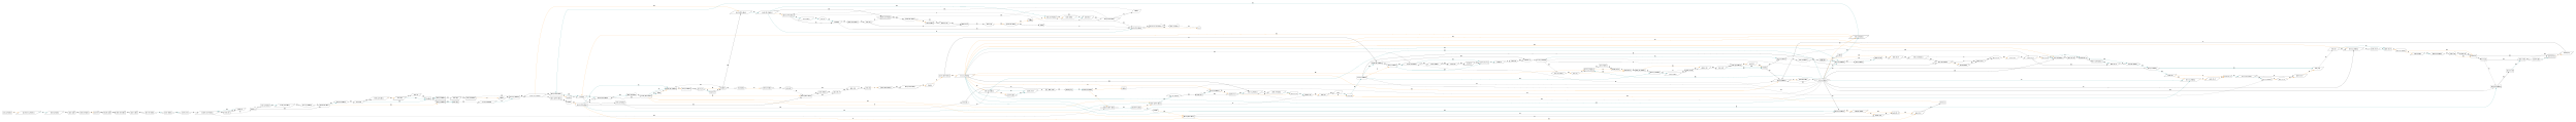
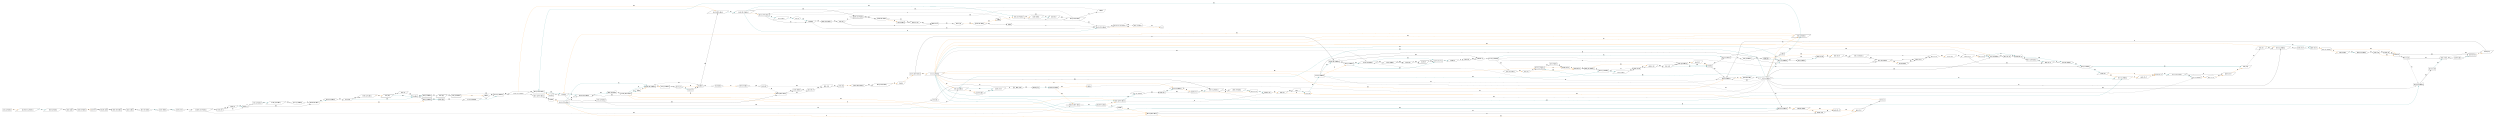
  digraph {
    fontname=Oswald
    rankdir=LR
    node [fontname=Oswald shape=parallelogram]
    edge [color=gray40 fontname=Oswald]
    n1 [label="sub sp , sp , # address" shape=note]
    n2 [label="stp x29 , x30 , [ sp , # address ]"]
    n3 [label="add x29 , sp , # address"]
    n4 [label="adrp x8 , symbol" shape=folder]
    n5 [label="add x8 , x8 , # address" shape=note]
    n6 [label="mov x9 , # 0" shape=folder]
    n7 [label="adrp x10 , symbol" shape=folder]
    n8 [label="add x10 , x10 , # address" shape=folder]
    n9 [label="adrp x11 , address" shape=folder]
    n10 [label="add x11 , x11 , # address" shape=hexagon]
    n11 [label="mov w12 , # address" shape=hexagon]
    n12 [label="and w12 , w0 , w12" shape=hexagon]
    n13 [label="sturb w12 , [ x29 , #- address ]"]
    n14 [label="ldr x13 , [ x8 ]" shape=folder]
    n15 [label="ldurb w8 , [ x29 , #- address ]" shape=hexagon]
    n16 [label="cmp x9 , x13"]
    n17 [label="cset w12 , cs" shape=folder]
    n18 [label="tbnz w8 , # 0 , address" shape=note]
    n19 [label="str x8 , [ sp , # address ]" shape=note]
    n20 [label="tbnz w12 , # 0 , address" shape=folder]
    n21 [label="str x10 , [ sp , # address ]"]
    n22 [label="ldr x8 , [ sp , # address ]" shape=note]
    n23 [label="ldr x8 , [ sp , # address ]" shape=hexagon]
    n24 [label="str x11 , [ sp , # address ]" shape=hexagon]
    n25 [label="ldr x9 , [ x8 ]" shape=folder]
    n26 [label="ldr x9 , [ x8 ]"]
    n27 [label="str x9 , [ sp , # address ]"]
    n28 [label="ldr x10 , [ sp , # address ]"]
    n29 [label="b.hs address" shape=folder]
    n30 [label="ldr x8 , [ sp , # address ]" shape=note]
    n31 [label="stur x8 , [ x29 , #- address ]"]
    n32 [label="ldur x8 , [ x29 , #- address ]"]
    n33 [label="ldur x9 , [ x29 , #- address ]" shape=folder]
    n34 [label="ldur x0 , [ x29 , #- address ]" shape=folder]
    n35 [label="ldr x11 , [ x10 ]"]
    n36 [label="ldr x8 , [ sp , # address ]" shape=folder]
    n37 [label="cmp x9 , x11"]
    n38 [label="ldr x9 , [ x8 ]"]
    n39 [label="str x9 , [ sp , # address ]" shape=note]
    n40 [label="stur x8 , [ x29 , #- address ]"]
    n41 [label="ldur x8 , [ x29 , #- address ]" shape=note]
    n42 [label="ldur x0 , [ x29 , #- address ]" shape=hexagon]
    n43 [label="ldur x10 , [ x29 , #- address ]" shape=hexagon]
    n44 [label="ldur x8 , [ x29 , #- address ]" shape=note]
    n45 [label="mov x9 , # address"]
    n46 [label="b.hs address"]
    n47 [label="ldp x29 , x30 , [ sp , # address ]" shape=folder]
    n48 [label=ret shape=hexagon]
    n49 [label="subs x10 , x10 , # address" shape=hexagon]
    n50 [label="mov x9 , # address"]
    n51 [label="add x8 , x8 , x9"]
    n52 [label="cmp x9 , x8" shape=hexagon]
    n53 [label="ldr x8 , [ sp , # address ]" shape=folder]
    n54 [label="adrp x8 , address" shape=hexagon]
    n55 [label="add x8 , x8 , # address" shape=hexagon]
    n56 [label="ldr x8 , [ x8 ]" shape=hexagon]
    n57 [label="ldur x9 , [ x29 , #- address ]" shape=note]
    n58 [label="add x8 , x8 , x9"]
    n59 [label="mov x10 , # address" shape=note]
    n60 [label="mul x9 , x10 , x9" shape=note]
    n61 [label="ldr x8 , [ x8 ]" shape=folder]
    n62 [label="stur x8 , [ x29 , #- address ]" shape=hexagon]
    n63 [label="ldur x0 , [ x29 , #- address ]"]
    n64 [label="bl symbol"]
    n65 [label="stur x0 , [ x29 , #- address ]" shape=folder]
    n66 [label="str xzr , [ sp , # address ]"]
    n67 [label="ldur x8 , [ x29 , #- address ]" shape=folder]
    n68 [label="ldr x8 , [ sp , # address ]"]
    n69 [label="ldr x10 , [ sp , # address ]"]
    n70 [label="ldr x8 , [ sp , # address ]"]
    n71 [label="ldr x11 , [ sp , # address ]" shape=hexagon]
    n72 [label="ldr x11 , [ sp , # address ]"]
    n73 [label="ldr x10 , [ sp , # address ]"]
    n74 [label="ldr x10 , [ sp , # address ]" shape=folder]
    n75 [label="ldr x9 , [ sp , # address ]" shape=note]
    n76 [label="ldr x11 , [ sp , # address ]" shape=folder]
    n77 [label="ldr x11 , [ sp , # address ]" shape=folder]
    n78 [label="ldr x11 , [ sp , # address ]"]
    n79 [label="ldr x10 , [ sp , # address ]"]
    n80 [label="ldr x10 , [ sp , # address ]" shape=folder]
    n81 [label="ldr x9 , [ sp , # address ]" shape=note]
    n82 [label="add x8 , x8 , x9" shape=hexagon]
    n83 [label="b.hs address"]
    n84 [label="mov x11 , # address" shape=hexagon]
    n85 [label="mul x10 , x11 , x10"]
    n86 [label="add x8 , x8 , # address" shape=hexagon]
    n87 [label="add x10 , x10 , x11" shape=hexagon]
    n88 [label="add x11 , x11 , # address"]
    n89 [label="csel w11 , w12 , w11 , eq" shape=folder]
    n90 [label="mov w11 , # address"]
    n91 [label="mov x13 , # address" shape=note]
    n92 [label="mul x10 , x13 , x10" shape=folder]
    n93 [label="add x9 , x9 , # address"]
    n94 [label="mov x12 , # address" shape=folder]
    n95 [label="mul x11 , x12 , x11" shape=folder]
    n96 [label="mul x11 , x12 , x11" shape=note]
    n97 [label="mul x11 , x12 , x11"]
    n98 [label="mul x10 , x12 , x10" shape=hexagon]
    n99 [label="mul x10 , x12 , x10" shape=note]
    n100 [label="cmp x8 , x9" shape=folder]
    n101 [label="ldur x8 , [ x29 , #- address ]"]
    n102 [label="ldr x8 , [ sp , # address ]" shape=note]
    n103 [label="b address" shape=hexagon]
    n104 [label="add sp , sp , # address" shape=folder]
    n105 [label="ldr x9 , [ x8 ]" shape=hexagon]
    n106 [label="add x9 , x9 , x10" shape=note]
    n107 [label="ldrb w12 , [ x9 ]" shape=hexagon]
    n108 [label="mov x11 , # address" shape=note]
    n109 [label="mul x10 , x11 , x10" shape=hexagon]
    n110 [label="tbnz w12 , # 0 , address" shape=hexagon]
    n111 [label="b address" shape=note]
    n112 [label="b address" shape=folder]
    n113 [label="add x8 , x8 , # address" shape=folder]
    n114 [label="stur x8 , [ x29 , #- address ]" shape=note]
    n115 [label="b address" shape=folder]
    n116 [label="ldur x8 , [ x29 , #- address ]" shape=folder]
    n117 [label="ldur x8 , [ x29 , #- address ]" shape=folder]
    n118 [label="ldur x8 , [ x29 , #- address ]" shape=folder]
    n119 [label="ldr x9 , [ sp , # address ]" shape=note]
    n120 [label="b.hs address" shape=note]
    n121 [label="ldr x9 , [ sp , # address ]" shape=hexagon]
    n122 [label="udiv x8 , x8 , x10" shape=hexagon]
    n123 [label="udiv x10 , x8 , x9" shape=hexagon]
    n124 [label="subs x8 , x8 , x9"]
    n125 [label="ldr x10 , [ x9 ]" shape=hexagon]
    n126 [label="ldr x9 , [ x8 ]" shape=hexagon]
    n127 [label="add x9 , x9 , x10" shape=hexagon]
    n128 [label="ldrb w12 , [ x9 ]" shape=folder]
    n129 [label="tbnz w12 , # 0 , address" shape=note]
    n130 [label="b address" shape=folder]
    n131 [label="b address" shape=note]
    n132 [label="bl symbol" shape=note]
    n133 [label="stur xzr , [ x29 , #- address ]" shape=folder]
    n134 [label="stur x8 , [ x29 , #- address ]"]
    n135 [label="cmp x8 , x10" shape=folder]
    n136 [label="ldr x10 , [ x9 ]" shape=folder]
    n137 [label="str x8 , [ sp ]"]
    n138 [label="str x8 , [ sp , # address ]" shape=hexagon]
    n139 [label="b address"]
    n140 [label="udiv x10 , x10 , x11" shape=folder]
    n141 [label="b address"]
    n142 [label="ldr x8 , [ sp ]" shape=folder]
    n143 [label="str x8 , [ sp , # address ]" shape=note]
    n144 [label="ldr x10 , [ sp , # address ]" shape=folder]
    n145 [label="ldr x11 , [ sp , # address ]"]
    n146 [label="ldr x11 , [ sp , # address ]" shape=note]
    n147 [label="mul x9 , x10 , x9" shape=note]
    n148 [label="str x8 , [ sp ]" shape=folder]
    n149 [label="b address" shape=note]
    n150 [label="mov x13 , # address"]
    n151 [label="mul x10 , x13 , x10" shape=note]
    n152 [label="mov x13 , # address" shape=hexagon]
    n153 [label="mul x11 , x13 , x11" shape=hexagon]
    n154 [label="mul x11 , x13 , x11" shape=hexagon]
    n155 [label="str x8 , [ sp , # address ]" shape=note]
    n156 [label="mov w9 , w11"]
    n157 [label="mov w12 , # 0"]
    n158 [label="cmp x9 , x10"]
    n159 [label="sxtw x9 , w9" shape=hexagon]
    n160 [label="ldr x8 , [ sp , # address ]" shape=hexagon]
    n161 [label="ldr x10 , [ sp , # address ]" shape=folder]
    n162 [label="ldr x8 , [ sp , # address ]" shape=note]
    n163 [label="ldr x8 , [ sp , # address ]" shape=hexagon]
    n164 [label="ldr x9 , [ x8 ]" shape=hexagon]
    n165 [label="b.hs address" shape=folder]
    n166 [label="cmp x9 , x10"]
    n167 [label="ldr x9 , [ sp , # address ]" shape=hexagon]
    n168 [label="subs x8 , x8 , x10"]
    n169 [label="ldr x10 , [ x9 ]"]
    n170 [label="str x8 , [ x10 ]"]
    n171 [label="add x9 , x9 , x10" shape=folder]
    n172 [label="ldr x9 , [ x9 , # address ]" shape=folder]
    n173 [label="add x9 , x9 , x10"]
    n174 [label="ldr x9 , [ x9 ]"]
    n175 [label="ldr x10 , [ x9 ]" shape=hexagon]
    n176 [label="ldr x10 , [ x9 ]" shape=note]
    n177 [label="add x8 , x11 , x8"]
    n178 [label="add x10 , x10 , x11"]
    n179 [label="ldr x10 , [ x10 , # address ]"]
    n180 [label="add x10 , x10 , x11" shape=hexagon]
    n181 [label="ldr x10 , [ x10 ]"]
    n182 [label="add x10 , x10 , x11" shape=folder]
    n183 [label="str x8 , [ x10 , # address ]" shape=hexagon]
    n184 [label="ldr x11 , [ x10 , # address ]" shape=folder]
    n185 [label="add x10 , x10 , x11" shape=note]
    n186 [label="ldr x8 , [ x9 ]"]
    n187 [label="ldr x10 , [ x10 , # address ]"]
    n188 [label="add x10 , x10 , x11"]
    n189 [label="add x8 , x8 , x10" shape=folder]
    n190 [label="ldr x8 , [ x8 , # address ]" shape=note]
    n191 [label="adrp x10 , symbol"]
    n192 [label="cset w14 , cc" shape=note]
    n193 [label="add x10 , x10 , # address" shape=hexagon]
    n194 [label="ldr x8 , [ x9 ]" shape=folder]
    n195 [label="and w14 , w14 , w15" shape=folder]
    n196 [label="ldr x10 , [ x10 ]" shape=folder]
    n197 [label="cmp x8 , x10" shape=note]
    n198 [label="add x8 , x8 , x10" shape=note]
    n199 [label="strb w14 , [ x8 ]"]
    n200 [label="mov w15 , # address" shape=hexagon]
    n1 -> n2 [color=darkorange label=CFG]
    n2 -> n3 [color=teal label=CFG]
    n3 -> n4 [label=CFG]
    n4 -> n5 [label=CFG]
    n5 -> n6 [color=darkorange label=CFG]
    n6 -> n7 [color=black label=CFG]
    n7 -> n8 [color=black label=CFG]
    n8 -> n9 [label=CFG]
    n9 -> n10 [label=CFG]
    n10 -> n11 [color=teal label=CFG]
    n11 -> n12 [color=teal label=CFG]
    n12 -> n13 [color=black label=DFG]
    n13 -> n14 [label=CFG]
    n13 -> n15 [label=DFG]
    n14 -> n16 [color=black label=CFG]
    n14 -> n17 [label=DFG]
    n15 -> n18 [color=teal label=DFG]
-   n16 -> n13 [color=teal label=CFG]
+   n16 -> n17 [color=teal label=CFG]
    n17 -> n19 [label=CFG]
    n17 -> n20 [color=black label=DFG]
    n18 -> n117 [color=darkorange label=CFG]
    n18 -> n131 [label=CFG]
    n19 -> n21 [color=teal label=CFG]
    n20 -> n22 [color=darkorange label=CFG]
    n20 -> n23 [color=teal label=CFG]
    n21 -> n24 [label=CFG]
    n22 -> n25 [color=teal label=CFG]
    n23 -> n26 [label=CFG]
    n24 -> n20 [label=CFG]
    n25 -> n27 [label=DFG]
    n26 -> n28 [color=black label=CFG]
    n26 -> n29 [color=teal label=DFG]
    n27 -> n30 [color=teal label=DFG]
    n28 -> n35 [color=darkorange label=CFG]
    n29 -> n22 [label=CFG]
    n29 -> n36 [color=teal label=CFG]
    n30 -> n31 [color=black label=DFG]
    n31 -> n32 [color=darkorange label=DFG]
    n31 -> n33 [label=DFG]
    n31 -> n34 [label=DFG]
    n32 -> n40 [color=teal label=DFG]
    n33 -> n83 [color=teal label=DFG]
    n33 -> n100 [color=darkorange label=CFG]
    n34 -> n132 [color=black label=DFG]
    n35 -> n29 [color=teal label=DFG]
    n35 -> n37 [label=CFG]
    n36 -> n38 [label=CFG]
    n37 -> n29 [label=CFG]
    n38 -> n39 [label=DFG]
    n39 -> n30 [label=DFG]
    n39 -> n103 [color=darkorange label=CFG]
    n40 -> n41 [color=darkorange label=DFG]
    n40 -> n42 [color=teal label=DFG]
    n40 -> n43 [color=black label=DFG]
    n40 -> n44 [color=teal label=DFG]
    n41 -> n45 [color=teal label=CFG]
    n41 -> n46 [color=black label=DFG]
    n42 -> n47 [color=black label=CFG]
    n42 -> n48 [color=darkorange label=DFG]
    n43 -> n49 [color=black label=DFG]
    n44 -> n50 [color=darkorange label=CFG]
    n44 -> n51 [label=DFG]
    n45 -> n52 [color=teal label=CFG]
    n46 -> n42 [label=CFG]
    n46 -> n53 [label=CFG]
    n47 -> n104 [label=CFG]
    n49 -> n108 [color=darkorange label=CFG]
    n49 -> n109 [label=DFG]
    n50 -> n51 [color=teal label=CFG]
    n51 -> n134 [label=DFG]
    n52 -> n46 [color=teal label=CFG]
    n53 -> n105 [color=black label=CFG]
    n54 -> n55 [color=darkorange label=CFG]
    n55 -> n56 [label=CFG]
    n56 -> n57 [label=CFG]
    n56 -> n58 [label=DFG]
    n57 -> n59 [color=black label=CFG]
    n57 -> n60 [label=DFG]
    n58 -> n61 [color=black label=DFG]
    n59 -> n60 [label=CFG]
    n60 -> n58 [label=DFG]
    n61 -> n62 [color=darkorange label=DFG]
    n62 -> n63 [color=black label=DFG]
    n63 -> n64 [color=darkorange label=CFG]
    n64 -> n65 [color=darkorange label=DFG]
    n65 -> n66 [color=darkorange label=CFG]
    n65 -> n67 [color=black label=DFG]
    n66 -> n68 [color=darkorange label=DFG]
    n66 -> n69 [color=darkorange label=DFG]
    n66 -> n70 [color=darkorange label=DFG]
    n66 -> n71 [color=darkorange label=DFG]
    n66 -> n72 [color=black label=DFG]
    n66 -> n73 [label=DFG]
    n66 -> n74 [color=darkorange label=DFG]
    n66 -> n75 [color=teal label=DFG]
    n66 -> n76 [color=teal label=DFG]
    n66 -> n77 [color=darkorange label=DFG]
    n66 -> n78 [color=teal label=DFG]
    n66 -> n79 [color=darkorange label=DFG]
    n66 -> n80 [color=teal label=DFG]
    n67 -> n81 [label=CFG]
    n67 -> n82 [color=black label=DFG]
    n68 -> n33 [color=teal label=CFG]
    n68 -> n83 [color=darkorange label=DFG]
    n69 -> n84 [color=darkorange label=CFG]
    n69 -> n85 [color=teal label=DFG]
    n70 -> n86 [color=darkorange label=DFG]
    n71 -> n87 [color=darkorange label=DFG]
    n72 -> n88 [color=black label=DFG]
    n73 -> n89 [color=teal label=DFG]
    n73 -> n90 [label=CFG]
    n74 -> n91 [label=CFG]
    n74 -> n92 [color=darkorange label=DFG]
    n75 -> n93 [color=darkorange label=DFG]
    n76 -> n94 [color=black label=CFG]
    n76 -> n95 [label=DFG]
    n77 -> n96 [label=DFG]
    n78 -> n97 [color=darkorange label=DFG]
    n79 -> n98 [label=DFG]
    n80 -> n99 [color=black label=DFG]
    n81 -> n73 [color=teal label=CFG]
    n81 -> n89 [color=teal label=DFG]
    n82 -> n155 [label=DFG]
    n83 -> n101 [color=teal label=CFG]
    n83 -> n102 [color=black label=CFG]
    n84 -> n85 [color=teal label=CFG]
    n85 -> n127 [label=DFG]
    n86 -> n138 [label=DFG]
    n87 -> n72 [color=teal label=CFG]
    n87 -> n140 [color=darkorange label=DFG]
    n88 -> n140 [color=teal label=DFG]
    n89 -> n156 [color=teal label=DFG]
    n90 -> n157 [color=black label=CFG]
    n91 -> n92 [color=black label=CFG]
    n92 -> n171 [color=darkorange label=DFG]
    n93 -> n123 [color=darkorange label=DFG]
    n93 -> n147 [color=darkorange label=DFG]
    n94 -> n95 [color=teal label=CFG]
    n95 -> n178 [label=DFG]
    n96 -> n182 [label=DFG]
    n97 -> n185 [color=darkorange label=DFG]
    n98 -> n189 [color=teal label=DFG]
    n99 -> n198 [color=teal label=DFG]
    n100 -> n83 [label=CFG]
    n101 -> n113 [color=teal label=DFG]
    n102 -> n126 [label=CFG]
    n103 -> n30 [label=CFG]
    n104 -> n48 [label=CFG]
    n105 -> n43 [label=CFG]
    n105 -> n106 [color=black label=DFG]
    n106 -> n107 [color=black label=DFG]
    n107 -> n110 [color=darkorange label=DFG]
    n108 -> n109 [color=black label=CFG]
    n109 -> n106 [color=black label=DFG]
    n110 -> n111 [color=black label=CFG]
    n110 -> n112 [color=darkorange label=CFG]
    n111 -> n42 [label=CFG]
    n112 -> n44 [color=darkorange label=CFG]
    n113 -> n114 [label=DFG]
    n114 -> n57 [color=darkorange label=DFG]
    n114 -> n101 [color=black label=DFG]
    n114 -> n115 [color=teal label=CFG]
    n114 -> n116 [color=teal label=DFG]
    n114 -> n117 [color=darkorange label=DFG]
    n114 -> n118 [color=darkorange label=DFG]
    n115 -> n116 [color=darkorange label=CFG]
    n116 -> n119 [color=darkorange label=CFG]
    n116 -> n120 [label=DFG]
    n117 -> n121 [color=teal label=CFG]
    n117 -> n122 [label=DFG]
    n118 -> n75 [label=CFG]
    n118 -> n123 [color=black label=DFG]
    n118 -> n124 [color=darkorange label=DFG]
    n119 -> n125 [color=black label=CFG]
    n120 -> n32 [color=black label=CFG]
    n120 -> n54 [label=CFG]
    n121 -> n136 [color=black label=CFG]
    n122 -> n137 [color=darkorange label=DFG]
    n123 -> n147 [color=black label=DFG]
    n124 -> n148 [color=black label=DFG]
    n125 -> n120 [color=darkorange label=DFG]
    n125 -> n135 [color=teal label=CFG]
    n126 -> n69 [label=CFG]
    n126 -> n127 [color=black label=DFG]
    n127 -> n128 [label=DFG]
    n128 -> n129 [color=teal label=DFG]
    n129 -> n15 [color=darkorange label=CFG]
    n129 -> n130 [color=darkorange label=CFG]
    n130 -> n70 [label=CFG]
    n131 -> n118 [color=darkorange label=CFG]
    n132 -> n133 [color=darkorange label=CFG]
    n133 -> n57 [color=black label=DFG]
    n133 -> n101 [label=DFG]
    n133 -> n116 [color=teal label=DFG]
    n133 -> n117 [color=teal label=DFG]
    n133 -> n118 [color=darkorange label=DFG]
    n134 -> n41 [label=DFG]
    n134 -> n42 [label=DFG]
    n134 -> n43 [label=DFG]
    n134 -> n44 [label=DFG]
    n134 -> n139 [color=black label=CFG]
    n135 -> n120 [color=black label=CFG]
    n136 -> n71 [color=teal label=CFG]
    n136 -> n87 [label=DFG]
    n137 -> n141 [color=black label=CFG]
    n137 -> n142 [color=darkorange label=DFG]
    n138 -> n68 [color=darkorange label=DFG]
    n138 -> n69 [color=teal label=DFG]
    n138 -> n70 [label=DFG]
    n138 -> n71 [label=DFG]
    n138 -> n72 [label=DFG]
    n138 -> n73 [label=DFG]
    n138 -> n74 [color=teal label=DFG]
    n138 -> n75 [color=black label=DFG]
    n138 -> n76 [color=teal label=DFG]
    n138 -> n77 [color=black label=DFG]
    n138 -> n78 [color=teal label=DFG]
    n138 -> n79 [color=black label=DFG]
    n138 -> n80 [label=DFG]
    n138 -> n149 [color=black label=CFG]
    n139 -> n41 [label=CFG]
    n140 -> n122 [color=teal label=DFG]
    n141 -> n142 [color=teal label=CFG]
    n142 -> n143 [color=teal label=DFG]
    n143 -> n67 [color=teal label=CFG]
    n143 -> n81 [color=darkorange label=DFG]
    n143 -> n144 [color=teal label=DFG]
    n143 -> n145 [color=black label=DFG]
    n143 -> n146 [label=DFG]
    n144 -> n150 [color=teal label=CFG]
    n144 -> n151 [label=DFG]
    n145 -> n152 [color=darkorange label=CFG]
    n145 -> n153 [color=black label=DFG]
    n146 -> n154 [color=darkorange label=DFG]
    n147 -> n124 [color=darkorange label=DFG]
    n148 -> n142 [color=darkorange label=DFG]
    n149 -> n68 [color=teal label=CFG]
    n150 -> n151 [color=black label=CFG]
    n151 -> n173 [label=DFG]
    n152 -> n153 [color=black label=CFG]
    n153 -> n180 [color=black label=DFG]
    n154 -> n188 [color=darkorange label=DFG]
    n155 -> n160 [label=CFG]
    n155 -> n161 [label=DFG]
    n155 -> n162 [color=teal label=DFG]
    n155 -> n163 [label=DFG]
    n156 -> n159 [color=black label=DFG]
    n157 -> n158 [color=black label=CFG]
    n158 -> n89 [color=black label=CFG]
    n159 -> n82 [color=black label=DFG]
    n160 -> n164 [color=darkorange label=CFG]
    n161 -> n165 [color=teal label=DFG]
    n161 -> n166 [color=darkorange label=CFG]
    n162 -> n167 [label=CFG]
    n162 -> n168 [label=DFG]
    n163 -> n169 [color=teal label=CFG]
    n163 -> n170 [color=teal label=DFG]
    n164 -> n74 [label=CFG]
    n164 -> n171 [color=darkorange label=DFG]
    n165 -> n70 [color=black label=CFG]
    n165 -> n162 [color=black label=CFG]
    n166 -> n165 [color=darkorange label=CFG]
    n167 -> n175 [color=black label=CFG]
    n168 -> n176 [color=darkorange label=CFG]
    n168 -> n177 [color=black label=DFG]
    n169 -> n78 [color=darkorange label=CFG]
    n169 -> n185 [color=darkorange label=DFG]
    n170 -> n186 [label=CFG]
    n171 -> n172 [color=black label=DFG]
    n172 -> n144 [label=CFG]
    n172 -> n173 [color=darkorange label=DFG]
    n173 -> n174 [color=black label=DFG]
    n174 -> n161 [color=black label=CFG]
    n174 -> n165 [color=teal label=DFG]
    n175 -> n76 [color=teal label=CFG]
    n175 -> n178 [color=darkorange label=DFG]
    n176 -> n77 [color=teal label=CFG]
    n176 -> n182 [color=teal label=DFG]
    n177 -> n183 [label=DFG]
    n178 -> n179 [color=black label=DFG]
    n179 -> n145 [color=black label=CFG]
    n179 -> n180 [label=DFG]
    n180 -> n181 [color=darkorange label=DFG]
    n181 -> n168 [label=DFG]
    n182 -> n183 [color=teal label=DFG]
    n182 -> n184 [color=black label=DFG]
    n183 -> n163 [color=teal label=CFG]
    n184 -> n177 [color=teal label=DFG]
    n185 -> n187 [color=teal label=DFG]
    n186 -> n79 [color=black label=CFG]
    n186 -> n189 [color=teal label=DFG]
    n187 -> n146 [color=teal label=CFG]
    n187 -> n188 [color=black label=DFG]
    n188 -> n170 [color=darkorange label=DFG]
    n189 -> n190 [color=darkorange label=DFG]
    n190 -> n191 [color=darkorange label=CFG]
    n190 -> n192 [color=darkorange label=DFG]
    n191 -> n193 [color=teal label=CFG]
    n192 -> n194 [color=black label=CFG]
    n192 -> n195 [color=black label=DFG]
    n193 -> n196 [label=CFG]
    n194 -> n80 [label=CFG]
    n194 -> n198 [label=DFG]
    n195 -> n199 [color=darkorange label=DFG]
    n196 -> n192 [color=darkorange label=DFG]
    n196 -> n197 [label=CFG]
    n197 -> n192 [color=black label=CFG]
    n198 -> n199 [label=DFG]
    n198 -> n200 [label=CFG]
    n199 -> n70 [color=black label=CFG]
    n200 -> n195 [color=teal label=CFG]
  }
